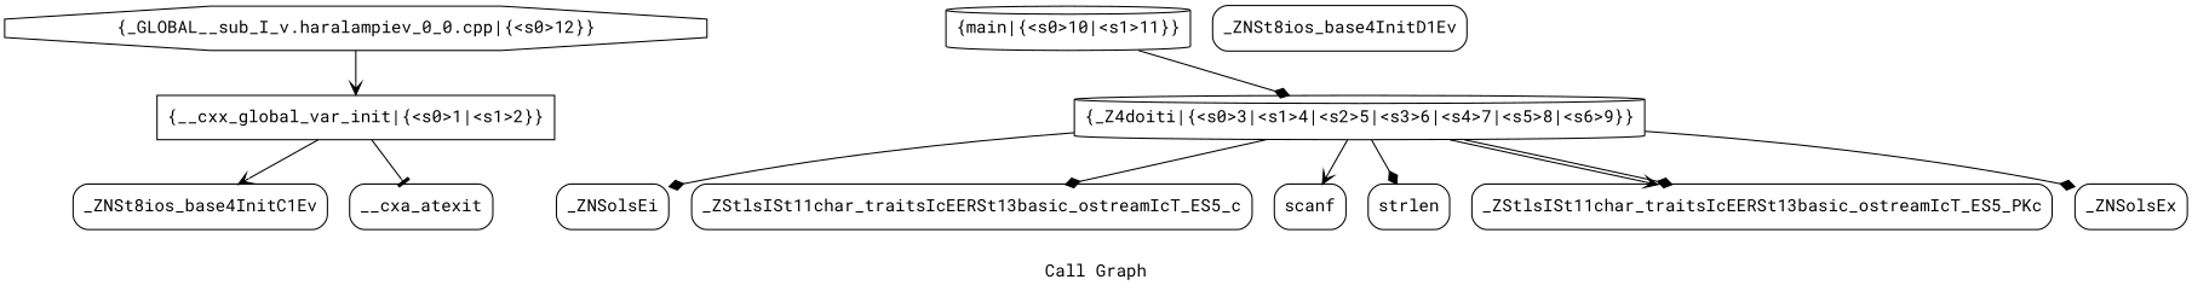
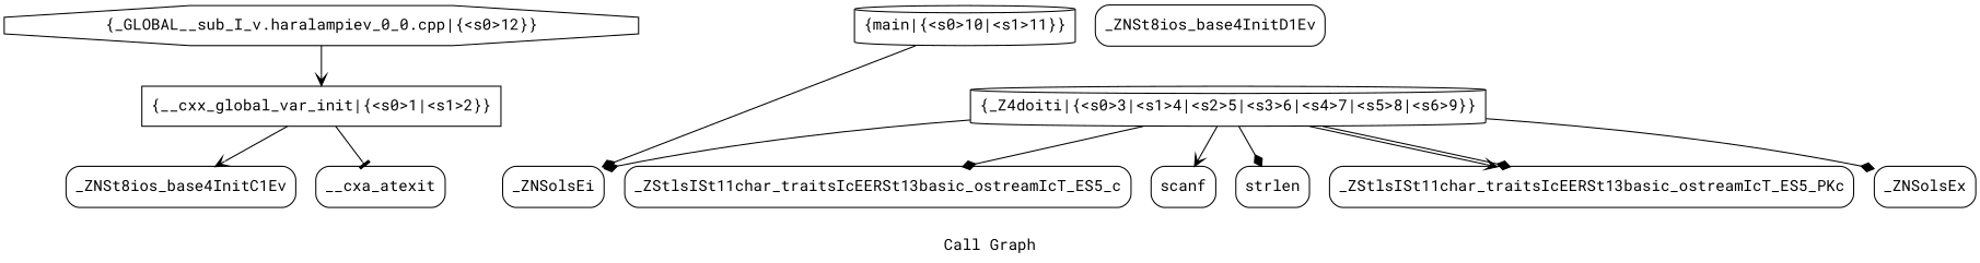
  digraph {
    fontname="Roboto Mono"
    label="Call Graph"
    node [fontname="Roboto Mono" shape=Mrecord]
    edge [arrowhead=diamond color=black fontname="Roboto Mono" tailport=s0]
    n1 [label="{__cxx_global_var_init|{<s0>1|<s1>2}}" shape=box]
    n2 [label="{_ZNSt8ios_base4InitC1Ev}"]
    n3 [label="{__cxa_atexit}"]
    n4 [label="{_ZStlsISt11char_traitsIcEERSt13basic_ostreamIcT_ES5_c}"]
    n5 [label="{_ZNSt8ios_base4InitD1Ev}"]
    n6 [label="{_ZNSolsEi}"]
    n7 [label="{_Z4doiti|{<s0>3|<s1>4|<s2>5|<s3>6|<s4>7|<s5>8|<s6>9}}" shape=cylinder]
    n8 [label="{scanf}"]
    n9 [label="{strlen}"]
    n10 [label="{_ZStlsISt11char_traitsIcEERSt13basic_ostreamIcT_ES5_PKc}"]
    n11 [label="{_ZNSolsEx}"]
    n12 [label="{main|{<s0>10|<s1>11}}" shape=cylinder]
    n13 [label="{_GLOBAL__sub_I_v.haralampiev_0_0.cpp|{<s0>12}}" shape=octagon]
    n1 -> n2 [arrowhead=vee]
    n1 -> n3 [arrowhead=tee tailport=s1]
    n7 -> n4 [tailport=s6]
    n7 -> n6 [tailport=s3]
    n7 -> n8 [arrowhead=vee]
    n7 -> n9 [tailport=s1]
    n7 -> n10 [arrowhead=vee tailport=s2]
    n7 -> n10 [tailport=s4]
    n7 -> n11 [tailport=s5]
-   n12 -> n7 [tailport=s1]
+   n12 -> n6 [tailport=s1]
    n13 -> n1 [arrowhead=vee]
  }
